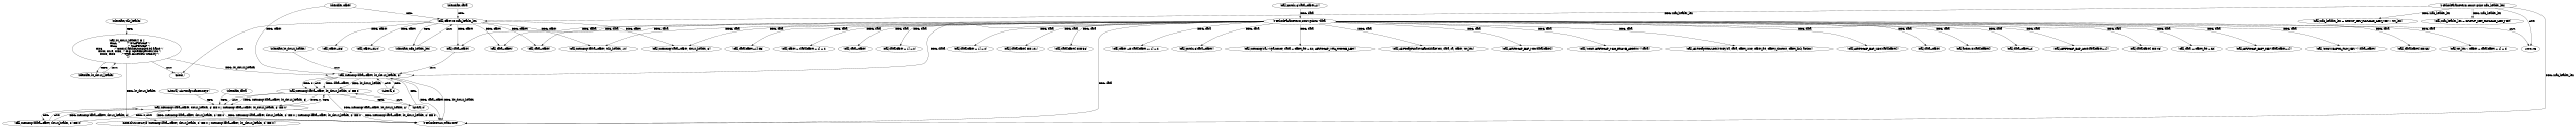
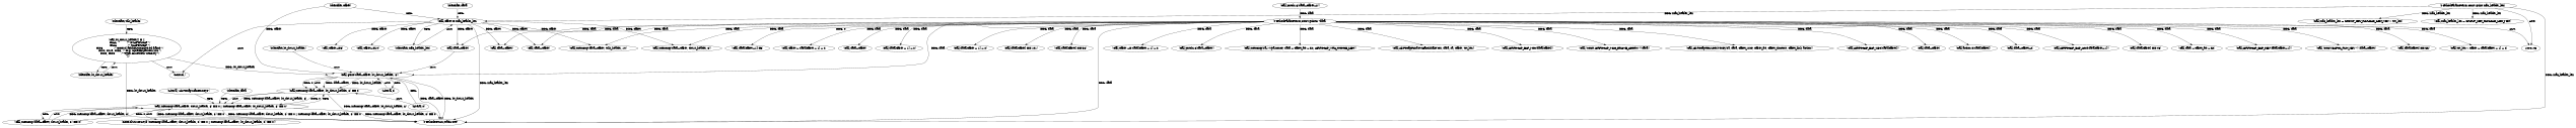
  digraph {
-   n1 [label="(Call,memcmp(data+offset, bt_dot1x_header, 8))"]
+   n1 [label="(Call,guint(data+offset, bt_dot1x_header, 8))"]
    n2 [label="(Call,memcmp(data+offset, bt_dot1x_header, 8) == 0)"]
    n3 [label="(MethodReturn,static INT)"]
    n4 [label="(Literal,8)"]
    n5 [label="(Call,memcmp(data+offset, dot1x_header, 8) == 0 || memcmp(data+offset, bt_dot1x_header, 8) == 0)"]
    n6 [label="(Literal,0)"]
    n7 [label="(MethodParameterIn,const guint8 *data)"]
    n8 [label="(Call,data[offset+1]!=3)"]
    n9 [label="(Call,offset + data[offset + 1] + 2)"]
    n10 [label="(Call,data+offset)"]
    n11 [label="(Call,data[offset + 1] + 2)"]
    n12 [label="(Call,data[offset + 1] + 2)"]
    n13 [label="(Call,data[offset] == 101)"]
    n14 [label="(Call,data[offset] == 56)"]
    n15 [label="(Call,offset += data[offset + 1] + 2)"]
    n16 [label="(Call,pntoh16(data+offset))"]
    n17 [label="(Call,memcmp(sa->wpa.nonce, data + offset_fte + 52, AIRPDCAP_WPA_NONCE_LEN))"]
    n18 [label="(Call,AirPDcapRsna4WHandshake(ctx, data, sa, offset, tot_len))"]
    n19 [label="(Call,AIRPDCAP_EAP_MIC(data[offset]))"]
    n20 [label="(Call,(const AIRPDCAP_MAC_FRAME_ADDR4 *)(data))"]
    n21 [label="(Call,AirPDcapTDLSDeriveKey(sa, data, offset_rsne, offset_fte, offset_timeout, offset_link, action))"]
    n22 [label="(Call,AIRPDCAP_EAP_SEC(data[offset]))"]
    n23 [label="(Call,data+offset)"]
    n24 [label="(Call,action = data[offset])"]
    n25 [label="(Call,data+offset)"]
    n26 [label="(Call,memcmp(data+offset, tdls_header, 10))"]
    n27 [label="(Call,data+offset+2)"]
    n28 [label="(Call,AIRPDCAP_EAP_ACK(data[offset+1]))"]
    n29 [label="(Call,memcmp(data+offset, dot1x_header, 8))"]
    n30 [label="(Call,data[offset] == 48)"]
    n31 [label="(Call,data + offset_fte + 52)"]
    n32 [label="(Call,AIRPDCAP_EAP_KEY(data[offset+1]))"]
    n33 [label="(Call,data+offset)"]
    n34 [label="(Call,(const EAPOL_RSN_KEY *) (data+offset))"]
    n35 [label="(Call,data[offset] == 55)"]
    n36 [label="(Call,data+offset)"]
    n37 [label="(Call,tot_len < offset + data[offset + 1] + 2)"]
    1000146
    n39 [label="(Call,pntoh16(data+offset+2))"]
    n40 [label="(Call,offset = mac_header_len)"]
    n41 [label="(Call,offset+=8)"]
-   n42 [label="(Block,)"]
+   n42 [label="(Control,)"]
    n43 [label="(Call,offset+=10)"]
    n44 [label="(Identifier,mac_header_len)"]
    n45 [label="(MethodParameterIn,const guint mac_header_len)"]
    n46 [label="(Call,mac_header_len + GROUP_KEY_PAYLOAD_LEN_MIN > tot_len)"]
    n47 [label="(Call,mac_header_len + GROUP_KEY_PAYLOAD_LEN_MIN)"]
    n48 [label="(Call,bt_dot1x_header[] = {\n        0xAA,             /* DSAP=SNAP */\n        0xAA,             /* SSAP=SNAP */\n        0x03,             /* Control field=Unnumbered frame */\n        0x00, 0x19, 0x58, /* Org. code=Bluetooth SIG */\n        0x00, 0x03        /* Type: Bluetooth Security */\n    })"]
    n49 [label="(Identifier,bt_dot1x_header)"]
    n50 [label="(ControlStructure,if (memcmp(data+offset, dot1x_header, 8) == 0 || memcmp(data+offset, bt_dot1x_header, 8) == 0))"]
    n51 [label="(Call,memcmp(data+offset, dot1x_header, 8) == 0)"]
    n52 [label="(Identifier,bt_dot1x_header)"]
    n53 [label="(Identifier,data)"]
    n54 [label="(Literal,\"AirPDcapScanForKeys\")"]
    n55 [label="(Identifier,data)"]
    n56 [label="(Identifier,offset)"]
    n57 [label="(Identifier,tdls_header)"]
    n1 -> n2 [label="AST: "]
    n1 -> n2 [label="DDG: data+offset"]
    n1 -> n2 [label="DDG: bt_dot1x_header"]
    n1 -> n2 [label="DDG: 8"]
    n1 -> n3 [label="DDG: data+offset"]
    n1 -> n3 [label="DDG: bt_dot1x_header"]
    n1 -> n4 [label="CFG: "]
    n2 -> n3 [label="DDG: memcmp(data+offset, bt_dot1x_header, 8)"]
    n2 -> n5 [label="AST: "]
    n2 -> n5 [label="DDG: memcmp(data+offset, bt_dot1x_header, 8)"]
    n2 -> n5 [label="DDG: 0"]
-   n2 -> n6 [label="CFG: "]
    n4 -> n1 [label="AST: "]
    n5 -> n2 [label="CFG: "]
    n5 -> n3 [label="DDG: memcmp(data+offset, dot1x_header, 8) == 0 || memcmp(data+offset, bt_dot1x_header, 8) == 0"]
    n5 -> n3 [label="DDG: memcmp(data+offset, bt_dot1x_header, 8) == 0"]
    n5 -> n3 [label="DDG: memcmp(data+offset, dot1x_header, 8) == 0"]
    n5 -> n50 [label="AST: "]
    n5 -> n51 [label="CFG: "]
    n6 -> n1 [label="CFG: "]
    n6 -> n2 [label="AST: "]
    n7 -> n1 [label="DDG: data"]
    n7 -> n3 [label="DDG: data"]
-   n7 -> n8 [label="DDG: data"]
+   n7 -> n8 [label="DDG: 0"]
    n7 -> n9 [label="DDG: data"]
    n7 -> n10 [label="DDG: data"]
    n7 -> n11 [label="DDG: data"]
    n7 -> n12 [label="DDG: data"]
    n7 -> n13 [label="DDG: data"]
    n7 -> n14 [label="DDG: data"]
    n7 -> n15 [label="DDG: data"]
    n7 -> n16 [label="DDG: data"]
    n7 -> n17 [label="DDG: data"]
    n7 -> n18 [label="DDG: data"]
    n7 -> n19 [label="DDG: data"]
    n7 -> n20 [label="DDG: data"]
    n7 -> n21 [label="DDG: data"]
    n7 -> n22 [label="DDG: data"]
    n7 -> n23 [label="DDG: data"]
    n7 -> n24 [label="DDG: data"]
    n7 -> n25 [label="DDG: data"]
    n7 -> n26 [label="DDG: data"]
    n7 -> n27 [label="DDG: data"]
    n7 -> n28 [label="DDG: data"]
    n7 -> n29 [label="DDG: data"]
    n7 -> n30 [label="DDG: data"]
    n7 -> n31 [label="DDG: data"]
    n7 -> n32 [label="DDG: data"]
    n7 -> n33 [label="DDG: data"]
    n7 -> n34 [label="DDG: data"]
    n7 -> n35 [label="DDG: data"]
    n7 -> n36 [label="DDG: data"]
    n7 -> n37 [label="DDG: data"]
    n7 -> 1000146 [label="AST: "]
    n25 -> n1 [label="AST: "]
    n39 -> n7 [label="DDG: data"]
+   n40 -> n3 [label="DDG: mac_header_len"]
    n40 -> n25 [label="DDG: offset"]
    n40 -> n26 [label="DDG: offset"]
    n40 -> n29 [label="DDG: offset"]
    n40 -> n33 [label="DDG: offset"]
    n40 -> n36 [label="DDG: offset"]
    n40 -> n41 [label="DDG: offset"]
    n40 -> n42 [label="AST: "]
    n40 -> n43 [label="DDG: offset"]
    n40 -> n44 [label="CFG: "]
    n44 -> n40 [label="AST: "]
    n45 -> n3 [label="DDG: mac_header_len"]
    n45 -> 1000146 [label="AST: "]
    n45 -> n40 [label="DDG: mac_header_len"]
    n45 -> n46 [label="DDG: mac_header_len"]
    n45 -> n47 [label="DDG: mac_header_len"]
    n48 -> n1 [label="DDG: bt_dot1x_header"]
    n48 -> n3 [label="DDG: bt_dot1x_header"]
    n48 -> n42 [label="AST: "]
    n48 -> n49 [label="CFG: "]
    n49 -> n48 [label="AST: "]
    n51 -> n5 [label="AST: "]
    n51 -> n5 [label="DDG: memcmp(data+offset, dot1x_header, 8)"]
    n51 -> n5 [label="DDG: 0"]
    n52 -> n1 [label="AST: "]
    n53 -> n40 [label="CFG: "]
    n54 -> n5 [label="CFG: "]
    n55 -> n5 [label="CFG: "]
    n56 -> n1 [label="DDG: offset"]
    n56 -> n40 [label="CFG: "]
    n57 -> n48 [label="CFG: "]
  }
